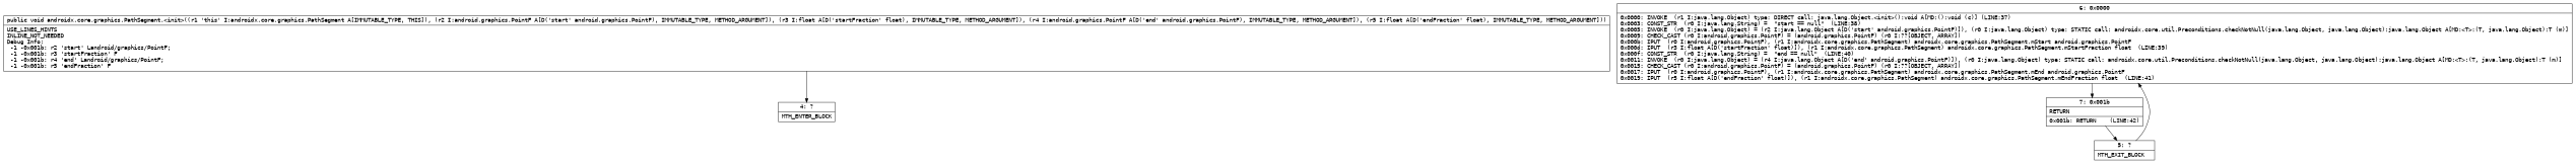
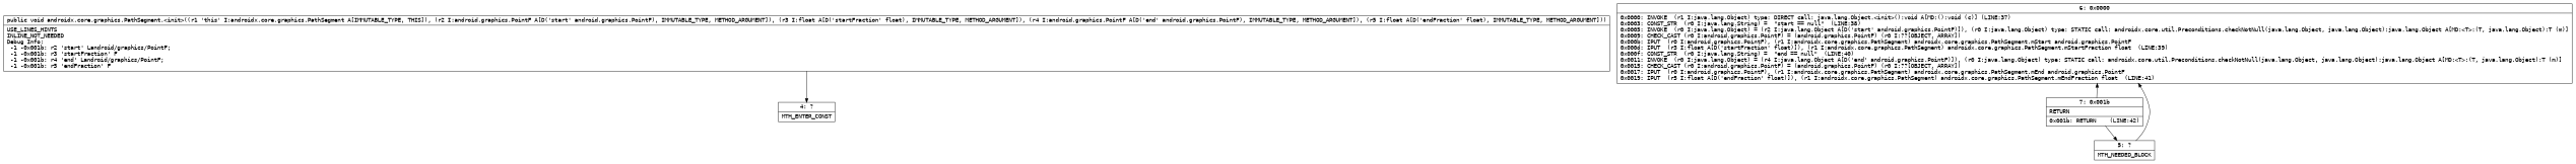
  digraph {
    fontname="DejaVu Sans Mono"
    node [fontname="DejaVu Sans Mono" shape=record]
    edge [fontname="DejaVu Sans Mono"]
-   n1 [label="{4\:\ ?|MTH_ENTER_BLOCK\l}"]
+   n1 [label="{4\:\ ?|MTH_ENTER_CONST\l}"]
    n2 [label="{6\:\ 0x0000|0x0000: INVOKE  (r1 I:java.lang.Object) type: DIRECT call: java.lang.Object.\<init\>():void A[MD:():void (c)] (LINE:37)\l0x0003: CONST_STR  (r0 I:java.lang.String) =  \"start == null\"  (LINE:38)\l0x0005: INVOKE  (r0 I:java.lang.Object) = (r2 I:java.lang.Object A[D('start' android.graphics.PointF)]), (r0 I:java.lang.Object) type: STATIC call: androidx.core.util.Preconditions.checkNotNull(java.lang.Object, java.lang.Object):java.lang.Object A[MD:\<T\>:(T, java.lang.Object):T (m)]\l0x0009: CHECK_CAST (r0 I:android.graphics.PointF) = (android.graphics.PointF) (r0 I:??[OBJECT, ARRAY]) \l0x000b: IPUT  (r0 I:android.graphics.PointF), (r1 I:androidx.core.graphics.PathSegment) androidx.core.graphics.PathSegment.mStart android.graphics.PointF \l0x000d: IPUT  (r3 I:float A[D('startFraction' float)]), (r1 I:androidx.core.graphics.PathSegment) androidx.core.graphics.PathSegment.mStartFraction float  (LINE:39)\l0x000f: CONST_STR  (r0 I:java.lang.String) =  \"end == null\"  (LINE:40)\l0x0011: INVOKE  (r0 I:java.lang.Object) = (r4 I:java.lang.Object A[D('end' android.graphics.PointF)]), (r0 I:java.lang.Object) type: STATIC call: androidx.core.util.Preconditions.checkNotNull(java.lang.Object, java.lang.Object):java.lang.Object A[MD:\<T\>:(T, java.lang.Object):T (m)]\l0x0015: CHECK_CAST (r0 I:android.graphics.PointF) = (android.graphics.PointF) (r0 I:??[OBJECT, ARRAY]) \l0x0017: IPUT  (r0 I:android.graphics.PointF), (r1 I:androidx.core.graphics.PathSegment) androidx.core.graphics.PathSegment.mEnd android.graphics.PointF \l0x0019: IPUT  (r5 I:float A[D('endFraction' float)]), (r1 I:androidx.core.graphics.PathSegment) androidx.core.graphics.PathSegment.mEndFraction float  (LINE:41)\l}"]
    n3 [label="{7\:\ 0x001b|RETURN\l|0x001b: RETURN    (LINE:42)\l}"]
-   n4 [label="{5\:\ ?|MTH_EXIT_BLOCK\l}"]
+   n4 [label="{5\:\ ?|MTH_NEEDED_BLOCK\l}"]
    n5 [label="{public void androidx.core.graphics.PathSegment.\<init\>((r1 'this' I:androidx.core.graphics.PathSegment A[IMMUTABLE_TYPE, THIS]), (r2 I:android.graphics.PointF A[D('start' android.graphics.PointF), IMMUTABLE_TYPE, METHOD_ARGUMENT]), (r3 I:float A[D('startFraction' float), IMMUTABLE_TYPE, METHOD_ARGUMENT]), (r4 I:android.graphics.PointF A[D('end' android.graphics.PointF), IMMUTABLE_TYPE, METHOD_ARGUMENT]), (r5 I:float A[D('endFraction' float), IMMUTABLE_TYPE, METHOD_ARGUMENT]))  | USE_LINES_HINTS\lINLINE_NOT_NEEDED\lDebug Info:\l  \-1 \-0x001b: r2 'start' Landroid\/graphics\/PointF;\l  \-1 \-0x001b: r3 'startFraction' F\l  \-1 \-0x001b: r4 'end' Landroid\/graphics\/PointF;\l  \-1 \-0x001b: r5 'endFraction' F\l}"]
-   n2 -> n3
+   n3 -> n2
    n3 -> n4
    n4 -> n2
    n5 -> n1
  }
